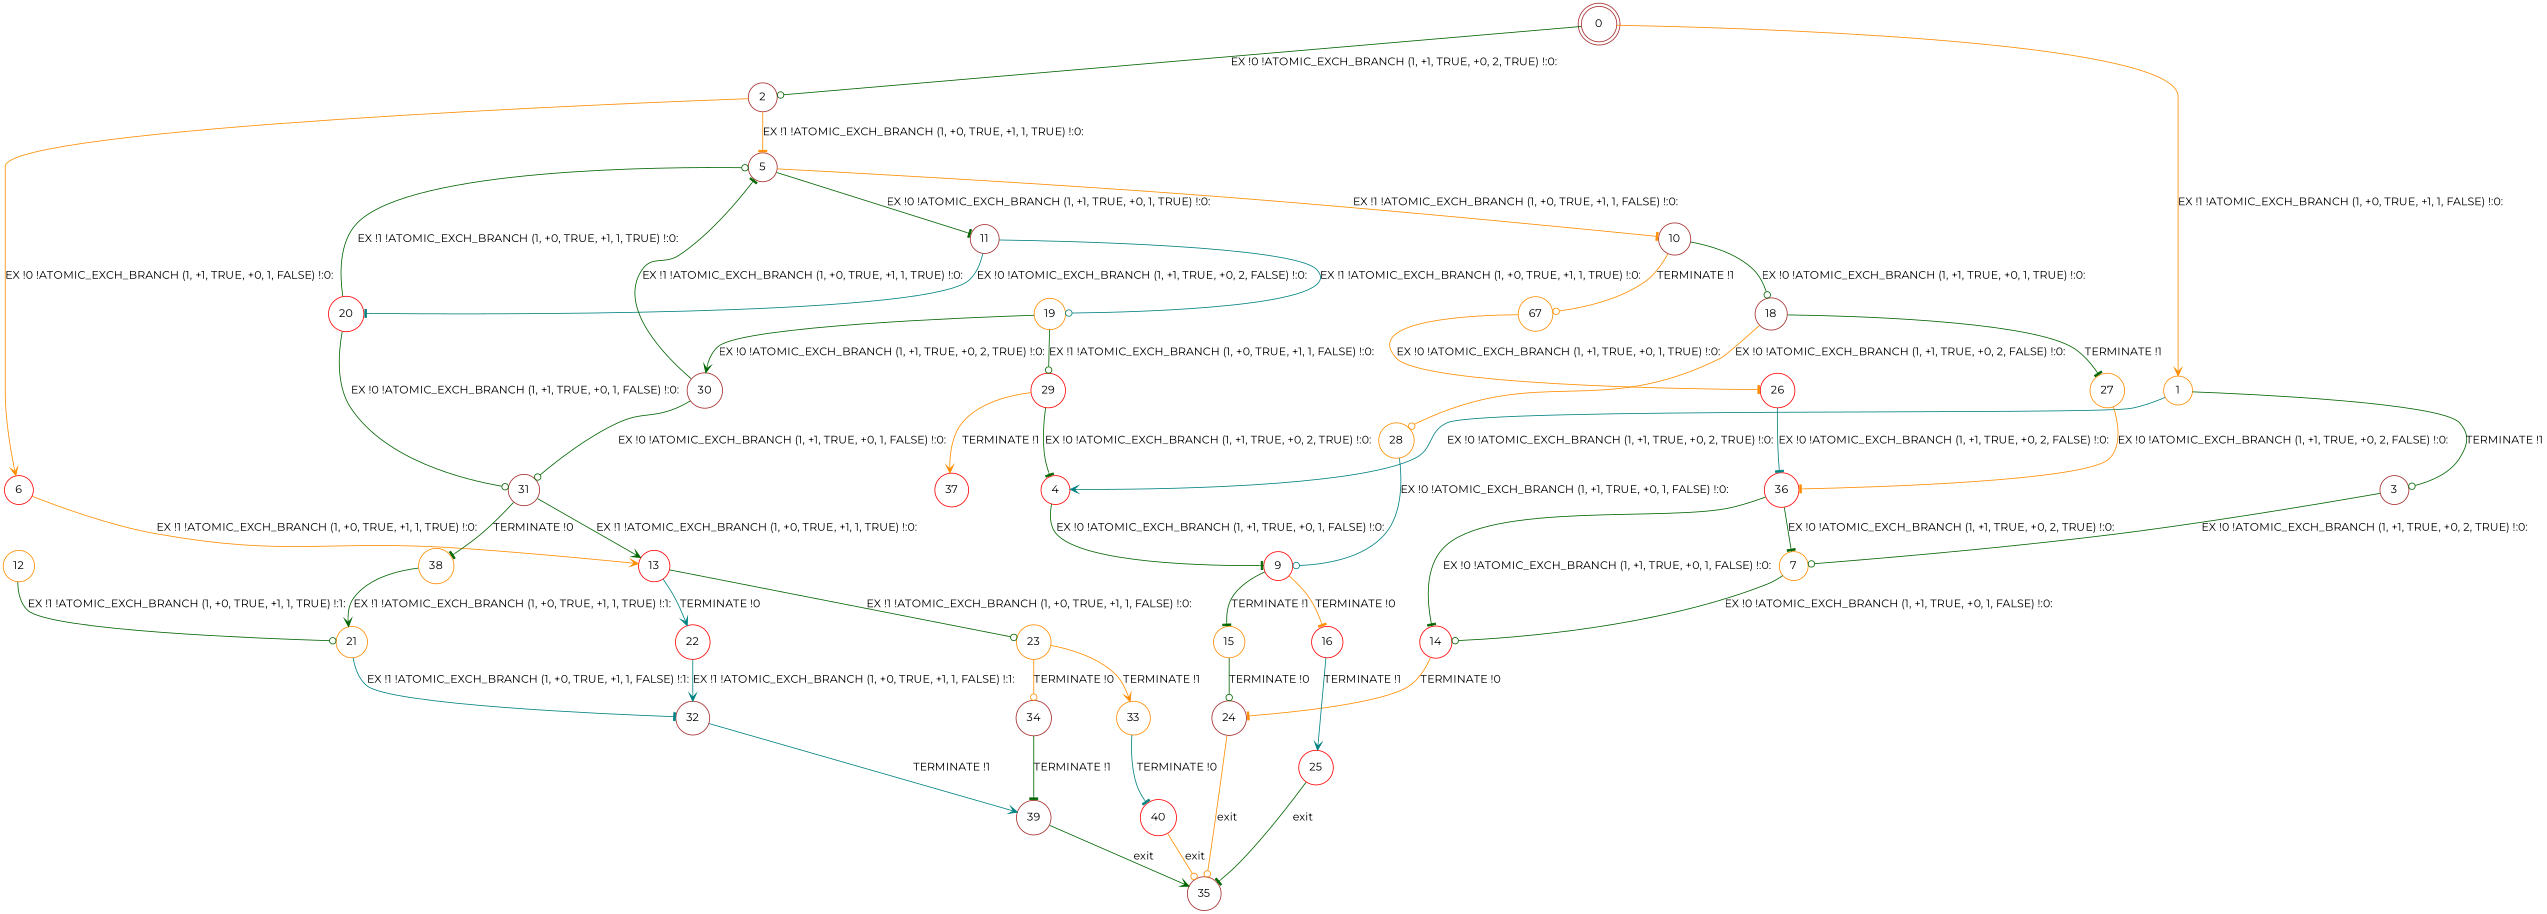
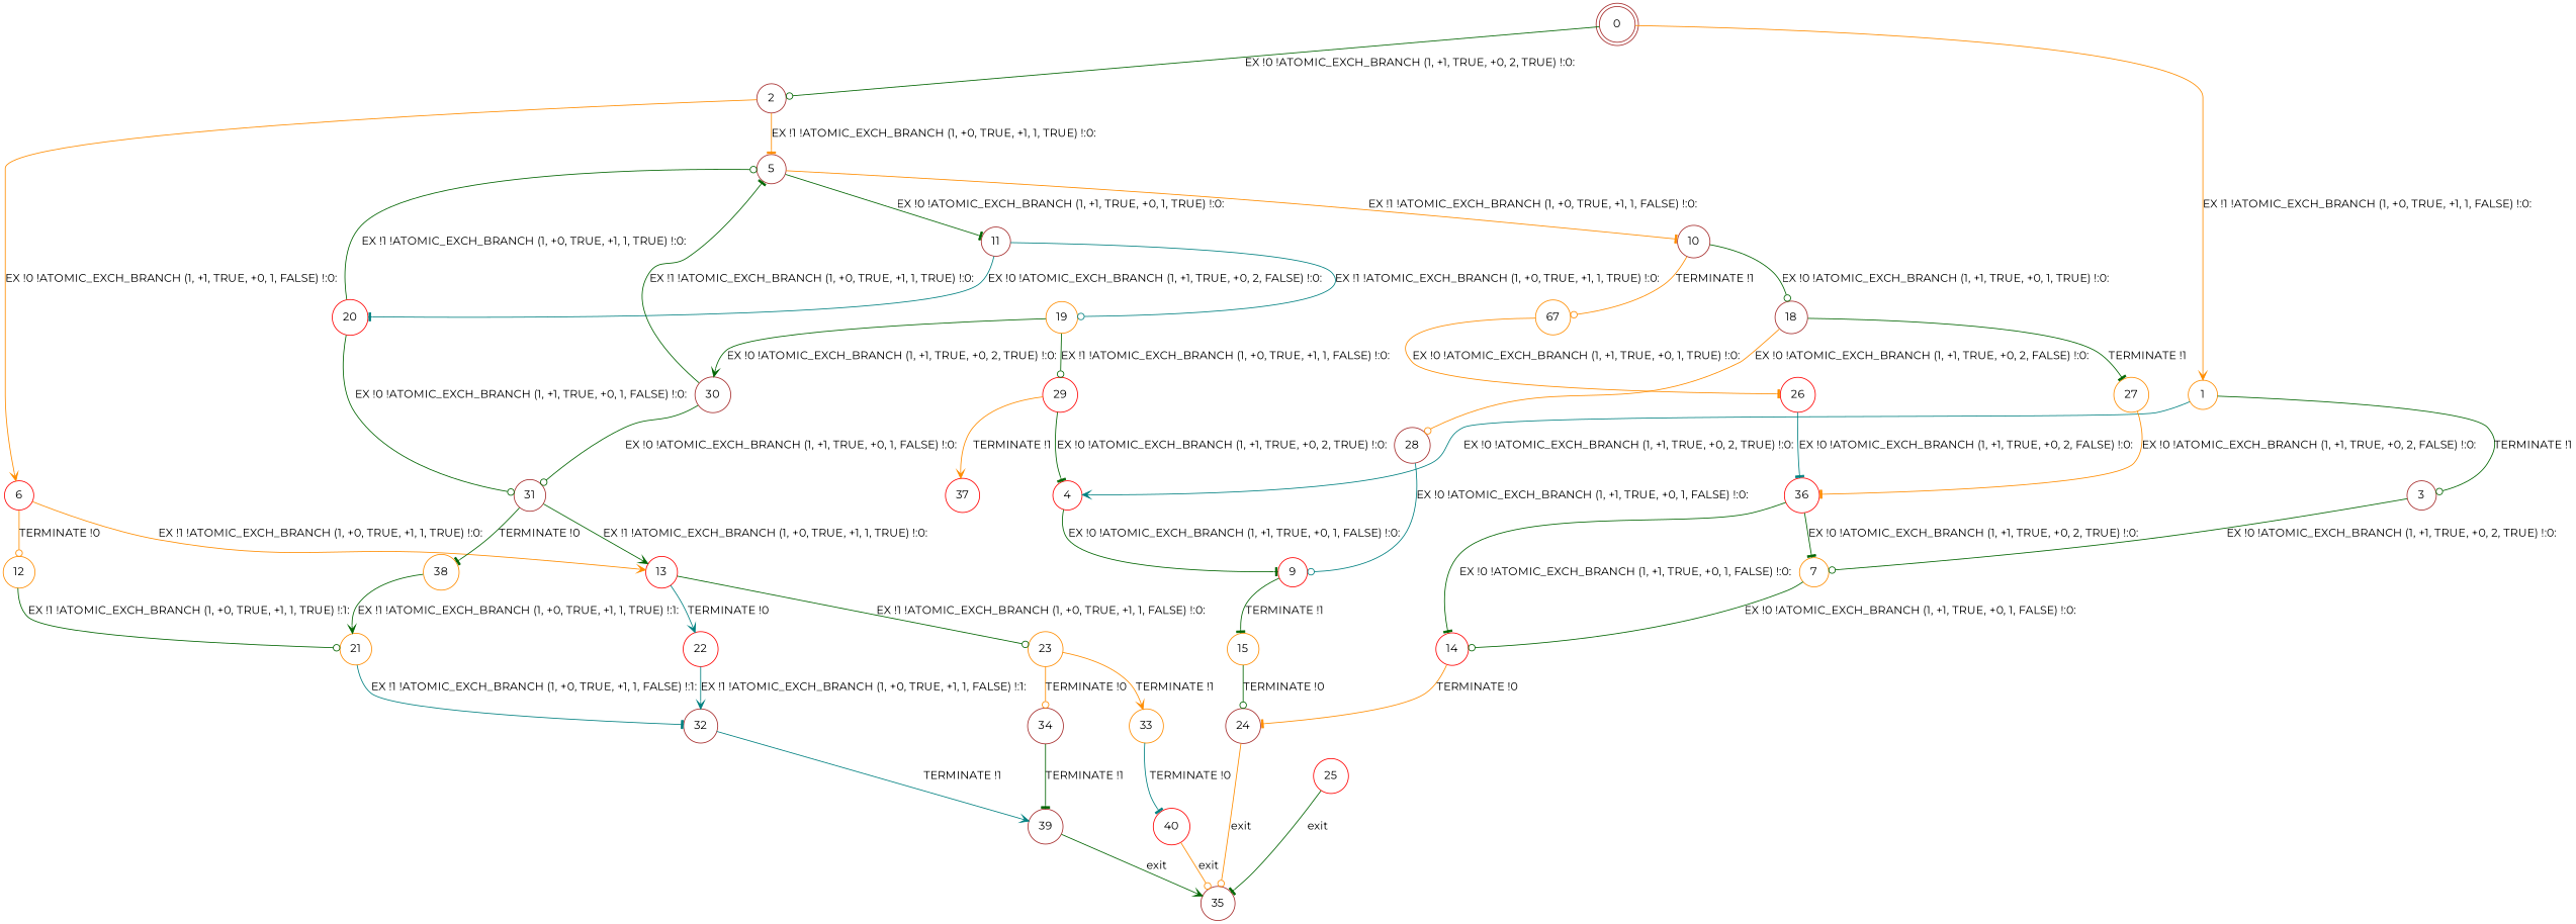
  digraph {
    fontname=Montserrat
    node [color=brown fontname=Montserrat shape=circle]
    edge [arrowhead=tee color=darkgreen fontname=Montserrat]
    0 [peripheries=2]
    1 [color=darkorange]
    2
    3
    4 [color=red]
    5
    6 [color=red]
    7 [color=darkorange]
    9 [color=red]
    10
    11
    12 [color=darkorange]
    13 [color=red]
    14 [color=red]
    15 [color=darkorange]
-   16 [color=red]
    n17 [color=darkorange label=67]
    18
    19 [color=darkorange]
    20 [color=red]
    21 [color=darkorange]
    22 [color=red]
    23 [color=darkorange]
    24
    25 [color=red]
    26 [color=red]
    27 [color=darkorange]
-   28 [color=darkorange]
+   28
    29 [color=red]
    30
    31
    32
    33 [color=darkorange]
    34
    35
    36 [color=red]
    37 [color=red]
    38 [color=darkorange]
    39
    40 [color=red]
    0 -> 1 [arrowhead=vee color=darkorange label="EX !1 !ATOMIC_EXCH_BRANCH (1, +0, TRUE, +1, 1, FALSE) !:0:"]
    0 -> 2 [arrowhead=odot label="EX !0 !ATOMIC_EXCH_BRANCH (1, +1, TRUE, +0, 2, TRUE) !:0:"]
    1 -> 3 [arrowhead=odot label="TERMINATE !1"]
    1 -> 4 [arrowhead=vee color=teal label="EX !0 !ATOMIC_EXCH_BRANCH (1, +1, TRUE, +0, 2, TRUE) !:0:"]
    2 -> 5 [color=darkorange label="EX !1 !ATOMIC_EXCH_BRANCH (1, +0, TRUE, +1, 1, TRUE) !:0:"]
    2 -> 6 [arrowhead=vee color=darkorange label="EX !0 !ATOMIC_EXCH_BRANCH (1, +1, TRUE, +0, 1, FALSE) !:0:"]
    3 -> 7 [arrowhead=odot label="EX !0 !ATOMIC_EXCH_BRANCH (1, +1, TRUE, +0, 2, TRUE) !:0:"]
    4 -> 9 [label="EX !0 !ATOMIC_EXCH_BRANCH (1, +1, TRUE, +0, 1, FALSE) !:0:"]
    5 -> 10 [color=darkorange label="EX !1 !ATOMIC_EXCH_BRANCH (1, +0, TRUE, +1, 1, FALSE) !:0:"]
    5 -> 11 [label="EX !0 !ATOMIC_EXCH_BRANCH (1, +1, TRUE, +0, 1, TRUE) !:0:"]
+   6 -> 12 [arrowhead=odot color=darkorange label="TERMINATE !0"]
    6 -> 13 [arrowhead=vee color=darkorange label="EX !1 !ATOMIC_EXCH_BRANCH (1, +0, TRUE, +1, 1, TRUE) !:0:"]
    7 -> 14 [arrowhead=odot label="EX !0 !ATOMIC_EXCH_BRANCH (1, +1, TRUE, +0, 1, FALSE) !:0:"]
    9 -> 15 [label="TERMINATE !1"]
-   9 -> 16 [color=darkorange label="TERMINATE !0"]
    10 -> n17 [arrowhead=odot color=darkorange label="TERMINATE !1"]
    10 -> 18 [arrowhead=odot label="EX !0 !ATOMIC_EXCH_BRANCH (1, +1, TRUE, +0, 1, TRUE) !:0:"]
    11 -> 19 [arrowhead=odot color=teal label="EX !1 !ATOMIC_EXCH_BRANCH (1, +0, TRUE, +1, 1, TRUE) !:0:"]
    11 -> 20 [color=teal label="EX !0 !ATOMIC_EXCH_BRANCH (1, +1, TRUE, +0, 2, FALSE) !:0:"]
    12 -> 21 [arrowhead=odot label="EX !1 !ATOMIC_EXCH_BRANCH (1, +0, TRUE, +1, 1, TRUE) !:1:"]
    13 -> 22 [arrowhead=vee color=teal label="TERMINATE !0"]
    13 -> 23 [arrowhead=odot label="EX !1 !ATOMIC_EXCH_BRANCH (1, +0, TRUE, +1, 1, FALSE) !:0:"]
    14 -> 24 [color=darkorange label="TERMINATE !0"]
    15 -> 24 [arrowhead=odot label="TERMINATE !0"]
-   16 -> 25 [arrowhead=vee color=teal label="TERMINATE !1"]
    n17 -> 26 [color=darkorange label="EX !0 !ATOMIC_EXCH_BRANCH (1, +1, TRUE, +0, 1, TRUE) !:0:"]
    18 -> 27 [label="TERMINATE !1"]
    18 -> 28 [arrowhead=odot color=darkorange label="EX !0 !ATOMIC_EXCH_BRANCH (1, +1, TRUE, +0, 2, FALSE) !:0:"]
    19 -> 29 [arrowhead=odot label="EX !1 !ATOMIC_EXCH_BRANCH (1, +0, TRUE, +1, 1, FALSE) !:0:"]
    19 -> 30 [arrowhead=vee label="EX !0 !ATOMIC_EXCH_BRANCH (1, +1, TRUE, +0, 2, TRUE) !:0:"]
    20 -> 5 [arrowhead=odot label="EX !1 !ATOMIC_EXCH_BRANCH (1, +0, TRUE, +1, 1, TRUE) !:0:"]
    20 -> 31 [arrowhead=odot label="EX !0 !ATOMIC_EXCH_BRANCH (1, +1, TRUE, +0, 1, FALSE) !:0:"]
    21 -> 32 [color=teal label="EX !1 !ATOMIC_EXCH_BRANCH (1, +0, TRUE, +1, 1, FALSE) !:1:"]
    22 -> 32 [arrowhead=vee color=teal label="EX !1 !ATOMIC_EXCH_BRANCH (1, +0, TRUE, +1, 1, FALSE) !:1:"]
    23 -> 33 [arrowhead=vee color=darkorange label="TERMINATE !1"]
    23 -> 34 [arrowhead=odot color=darkorange label="TERMINATE !0"]
    24 -> 35 [arrowhead=odot color=darkorange label=exit]
    25 -> 35 [label=exit]
    26 -> 36 [color=teal label="EX !0 !ATOMIC_EXCH_BRANCH (1, +1, TRUE, +0, 2, FALSE) !:0:"]
    27 -> 36 [color=darkorange label="EX !0 !ATOMIC_EXCH_BRANCH (1, +1, TRUE, +0, 2, FALSE) !:0:"]
    28 -> 9 [arrowhead=odot color=teal label="EX !0 !ATOMIC_EXCH_BRANCH (1, +1, TRUE, +0, 1, FALSE) !:0:"]
    29 -> 4 [label="EX !0 !ATOMIC_EXCH_BRANCH (1, +1, TRUE, +0, 2, TRUE) !:0:"]
    29 -> 37 [arrowhead=vee color=darkorange label="TERMINATE !1"]
    30 -> 5 [label="EX !1 !ATOMIC_EXCH_BRANCH (1, +0, TRUE, +1, 1, TRUE) !:0:"]
    30 -> 31 [arrowhead=odot label="EX !0 !ATOMIC_EXCH_BRANCH (1, +1, TRUE, +0, 1, FALSE) !:0:"]
    31 -> 13 [arrowhead=vee label="EX !1 !ATOMIC_EXCH_BRANCH (1, +0, TRUE, +1, 1, TRUE) !:0:"]
    31 -> 38 [label="TERMINATE !0"]
    32 -> 39 [arrowhead=vee color=teal label="TERMINATE !1"]
    33 -> 40 [color=teal label="TERMINATE !0"]
    34 -> 39 [label="TERMINATE !1"]
    36 -> 7 [label="EX !0 !ATOMIC_EXCH_BRANCH (1, +1, TRUE, +0, 2, TRUE) !:0:"]
    36 -> 14 [label="EX !0 !ATOMIC_EXCH_BRANCH (1, +1, TRUE, +0, 1, FALSE) !:0:"]
    38 -> 21 [arrowhead=vee label="EX !1 !ATOMIC_EXCH_BRANCH (1, +0, TRUE, +1, 1, TRUE) !:1:"]
    39 -> 35 [arrowhead=vee label=exit]
    40 -> 35 [arrowhead=odot color=darkorange label=exit]
  }
